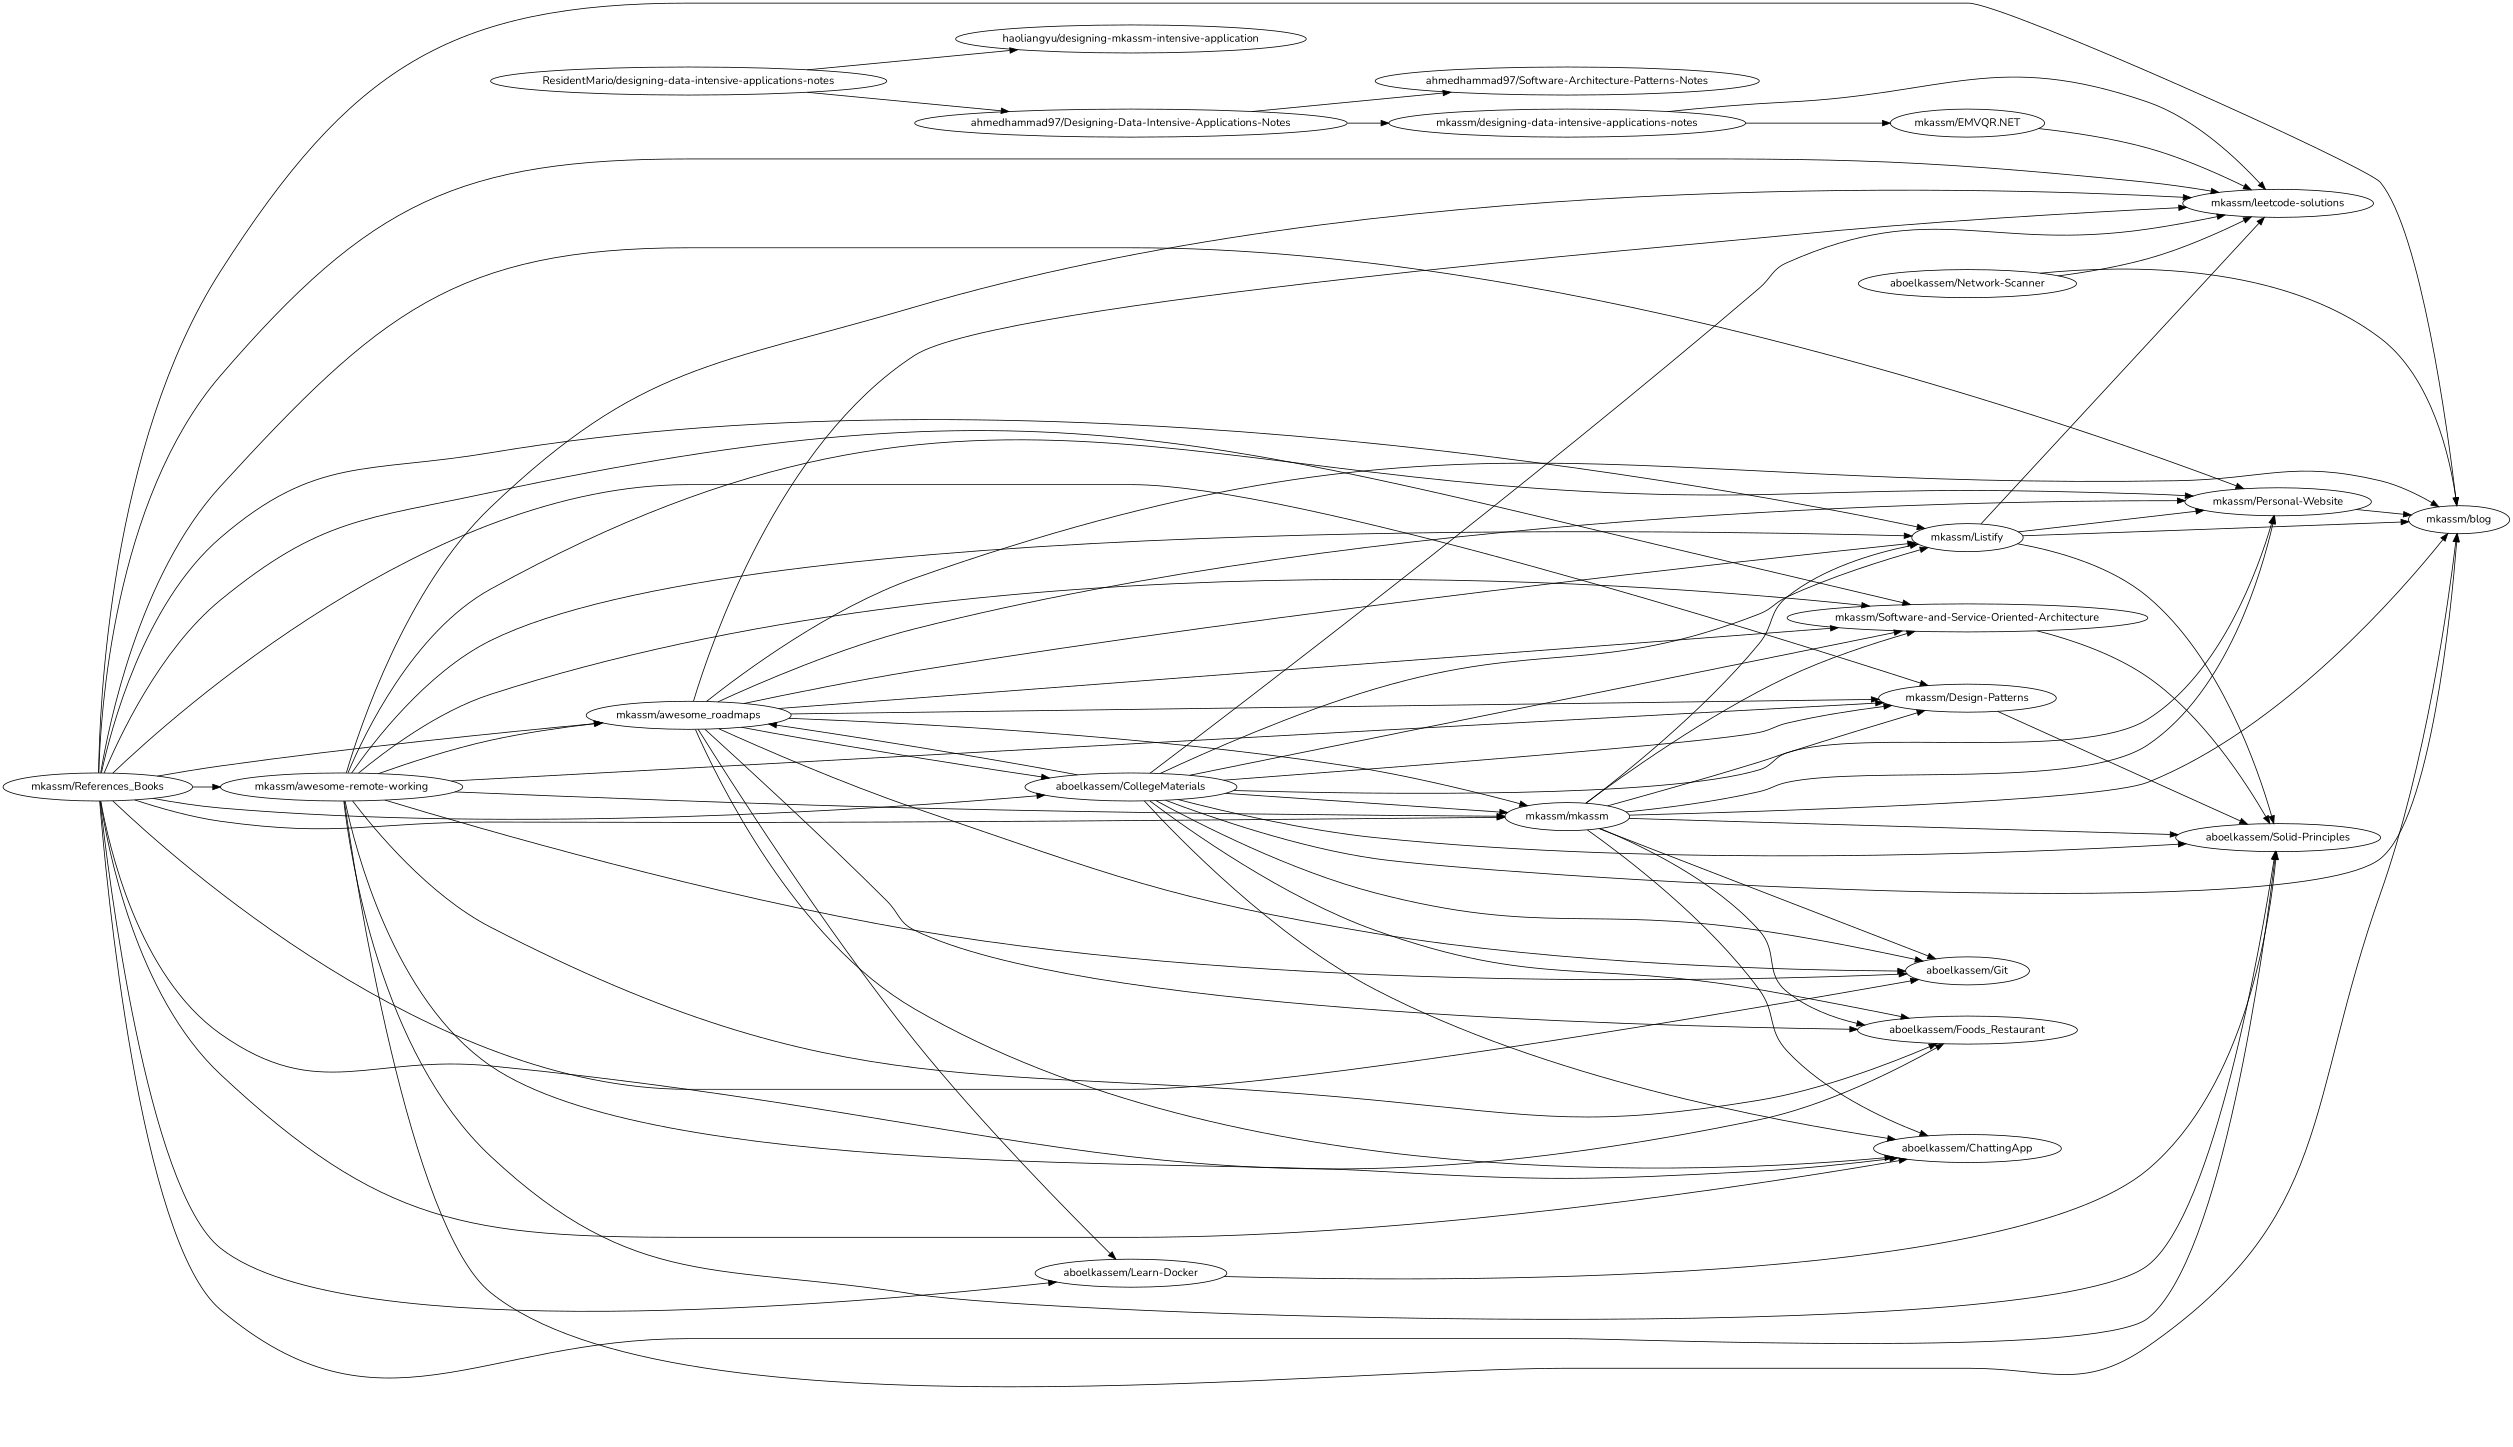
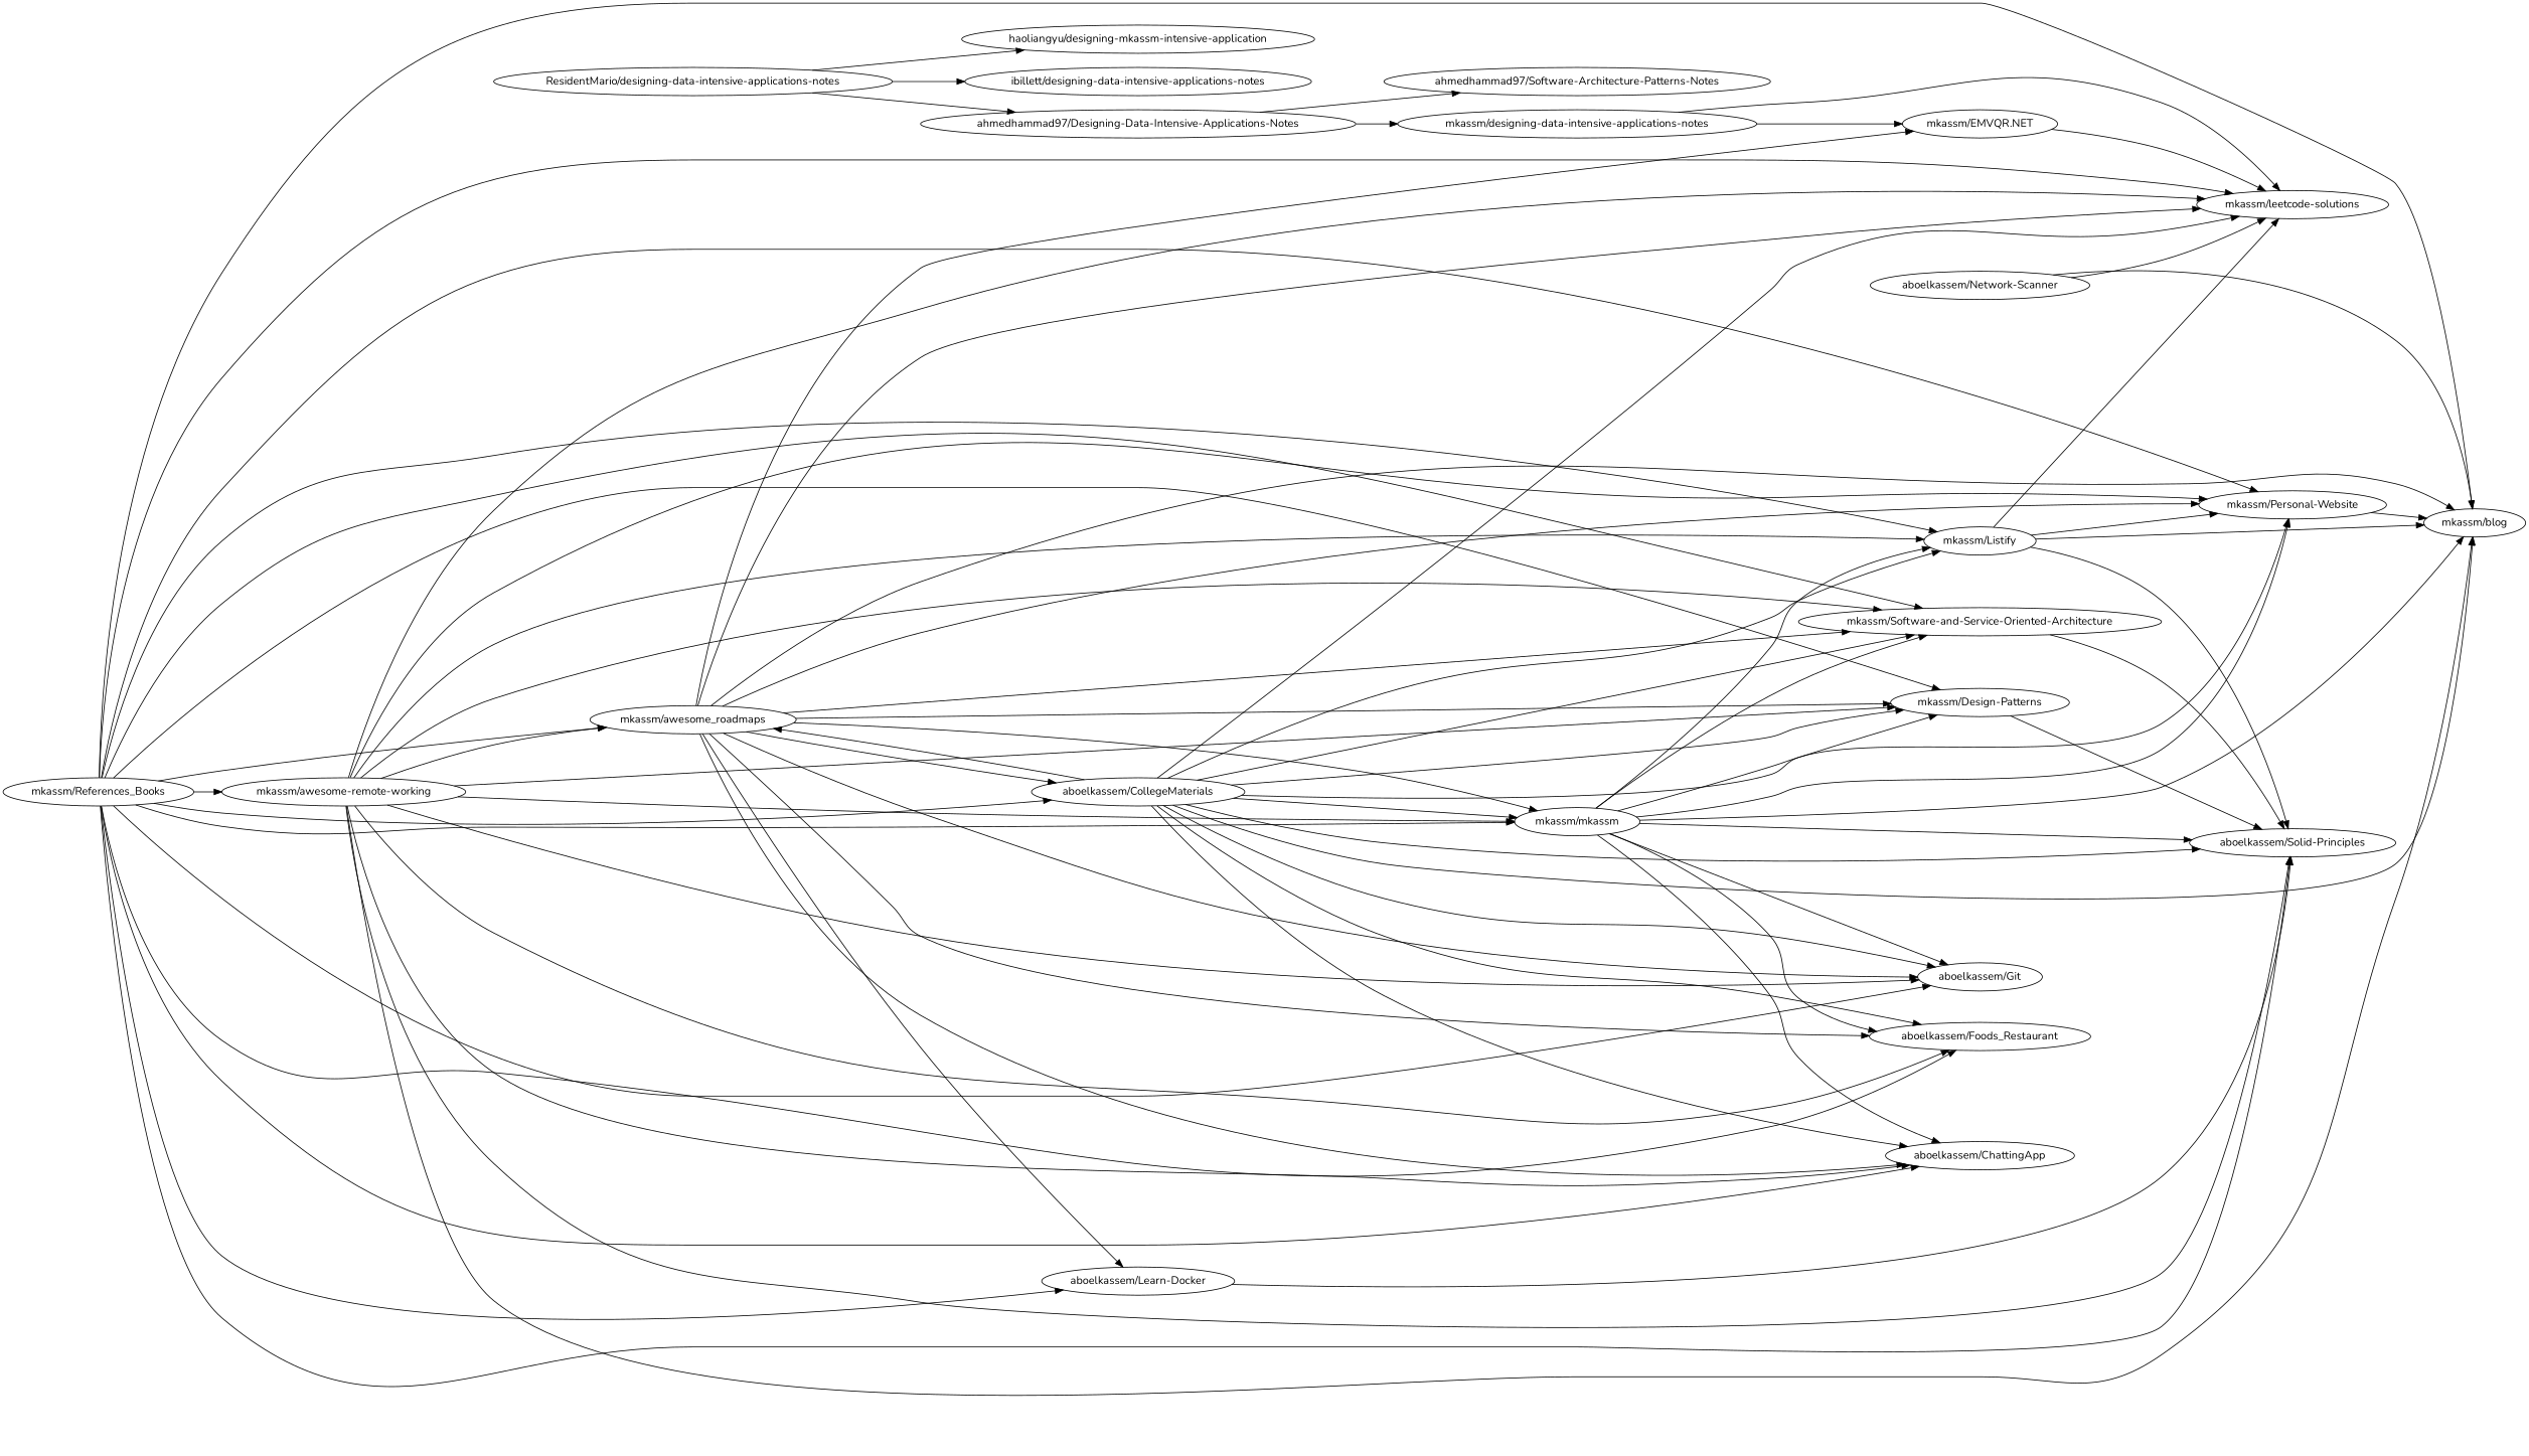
  digraph {
    fontname=Nunito
    rankdir=LR
    node [fontname=Nunito]
    edge [fontname=Nunito]
    "ResidentMario/designing-data-intensive-applications-notes" [l="3.587,44.671"]
    n2 [l="3.59,44.692" label="haoliangyu/designing-mkassm-intensive-application"]
    "ahmedhammad97/Designing-Data-Intensive-Applications-Notes" [l="3.565,44.648"]
+   "ibillett/designing-data-intensive-applications-notes" [l="3.616,44.673"]
    "ahmedhammad97/Software-Architecture-Patterns-Notes" [l="3.586,44.636"]
    "mkassm/designing-data-intensive-applications-notes" [l="3.532,44.63"]
    "mkassm/leetcode-solutions" [l="3.499,44.611"]
    "mkassm/EMVQR.NET" [l="3.516,44.625"]
    "mkassm/References_Books" [l="3.467,44.606"]
    "aboelkassem/CollegeMaterials" [l="3.487,44.595"]
    "mkassm/Design-Patterns" [l="3.497,44.588"]
    "mkassm/awesome_roadmaps" [l="3.475,44.596"]
    "mkassm/awesome-remote-working" [l="3.482,44.602"]
    "aboelkassem/Solid-Principles" [l="3.499,44.602"]
    "mkassm/mkassm" [l="3.485,44.588"]
    "mkassm/Software-and-Service-Oriented-Architecture" [l="3.485,44.611"]
    "mkassm/blog" [l="3.494,44.605"]
    "aboelkassem/Git" [l="3.465,44.587"]
    "mkassm/Personal-Website" [l="3.475,44.589"]
    "mkassm/Listify" [l="3.499,44.595"]
    "aboelkassem/Foods_Restaurant" [l="3.475,44.582"]
    "aboelkassem/ChattingApp" [l="3.46,44.592"]
    "aboelkassem/Learn-Docker" [l="3.446,44.601"]
    "aboelkassem/Network-Scanner" [l="3.518,44.609"]
    "ResidentMario/designing-data-intensive-applications-notes" -> n2
    "ResidentMario/designing-data-intensive-applications-notes" -> "ahmedhammad97/Designing-Data-Intensive-Applications-Notes"
+   "ResidentMario/designing-data-intensive-applications-notes" -> "ibillett/designing-data-intensive-applications-notes"
    "ahmedhammad97/Designing-Data-Intensive-Applications-Notes" -> "ahmedhammad97/Software-Architecture-Patterns-Notes"
    "ahmedhammad97/Designing-Data-Intensive-Applications-Notes" -> "mkassm/designing-data-intensive-applications-notes"
    "mkassm/designing-data-intensive-applications-notes" -> "mkassm/leetcode-solutions"
    "mkassm/designing-data-intensive-applications-notes" -> "mkassm/EMVQR.NET"
    "mkassm/EMVQR.NET" -> "mkassm/leetcode-solutions"
    "mkassm/References_Books" -> "mkassm/leetcode-solutions"
    "mkassm/References_Books" -> "aboelkassem/CollegeMaterials"
    "mkassm/References_Books" -> "mkassm/Design-Patterns"
    "mkassm/References_Books" -> "mkassm/awesome_roadmaps"
    "mkassm/References_Books" -> "mkassm/awesome-remote-working"
    "mkassm/References_Books" -> "aboelkassem/Solid-Principles"
    "mkassm/References_Books" -> "mkassm/mkassm"
    "mkassm/References_Books" -> "mkassm/Software-and-Service-Oriented-Architecture"
    "mkassm/References_Books" -> "mkassm/blog"
    "mkassm/References_Books" -> "aboelkassem/Git"
    "mkassm/References_Books" -> "mkassm/Personal-Website"
    "mkassm/References_Books" -> "mkassm/Listify"
    "mkassm/References_Books" -> "aboelkassem/Foods_Restaurant"
    "mkassm/References_Books" -> "aboelkassem/ChattingApp"
    "mkassm/References_Books" -> "aboelkassem/Learn-Docker"
    "aboelkassem/CollegeMaterials" -> "mkassm/leetcode-solutions"
    "aboelkassem/CollegeMaterials" -> "mkassm/Design-Patterns"
    "aboelkassem/CollegeMaterials" -> "mkassm/awesome_roadmaps"
    "aboelkassem/CollegeMaterials" -> "aboelkassem/Solid-Principles"
    "aboelkassem/CollegeMaterials" -> "mkassm/mkassm"
    "aboelkassem/CollegeMaterials" -> "mkassm/Software-and-Service-Oriented-Architecture"
    "aboelkassem/CollegeMaterials" -> "mkassm/blog"
    "aboelkassem/CollegeMaterials" -> "aboelkassem/Git"
    "aboelkassem/CollegeMaterials" -> "mkassm/Personal-Website"
    "aboelkassem/CollegeMaterials" -> "mkassm/Listify"
    "aboelkassem/CollegeMaterials" -> "aboelkassem/Foods_Restaurant"
    "aboelkassem/CollegeMaterials" -> "aboelkassem/ChattingApp"
    "mkassm/Design-Patterns" -> "aboelkassem/Solid-Principles"
    "mkassm/awesome_roadmaps" -> "mkassm/leetcode-solutions"
    "mkassm/awesome_roadmaps" -> "aboelkassem/CollegeMaterials"
    "mkassm/awesome_roadmaps" -> "mkassm/Design-Patterns"
    "mkassm/awesome_roadmaps" -> "mkassm/mkassm"
    "mkassm/awesome_roadmaps" -> "mkassm/Software-and-Service-Oriented-Architecture"
    "mkassm/awesome_roadmaps" -> "mkassm/blog"
    "mkassm/awesome_roadmaps" -> "aboelkassem/Git"
    "mkassm/awesome_roadmaps" -> "mkassm/Personal-Website"
-   "mkassm/awesome_roadmaps" -> "mkassm/Listify"
+   "mkassm/awesome_roadmaps" -> "mkassm/EMVQR.NET"
    "mkassm/awesome_roadmaps" -> "aboelkassem/Foods_Restaurant"
    "mkassm/awesome_roadmaps" -> "aboelkassem/ChattingApp"
    "mkassm/awesome_roadmaps" -> "aboelkassem/Learn-Docker"
    "mkassm/awesome-remote-working" -> "mkassm/leetcode-solutions"
    "mkassm/awesome-remote-working" -> "mkassm/Design-Patterns"
    "mkassm/awesome-remote-working" -> "mkassm/awesome_roadmaps"
    "mkassm/awesome-remote-working" -> "aboelkassem/Solid-Principles"
    "mkassm/awesome-remote-working" -> "mkassm/mkassm"
    "mkassm/awesome-remote-working" -> "mkassm/Software-and-Service-Oriented-Architecture"
    "mkassm/awesome-remote-working" -> "mkassm/blog"
    "mkassm/awesome-remote-working" -> "aboelkassem/Git"
    "mkassm/awesome-remote-working" -> "mkassm/Personal-Website"
    "mkassm/awesome-remote-working" -> "mkassm/Listify"
    "mkassm/awesome-remote-working" -> "aboelkassem/Foods_Restaurant"
    "mkassm/awesome-remote-working" -> "aboelkassem/ChattingApp"
    "mkassm/mkassm" -> "mkassm/Design-Patterns"
    "mkassm/mkassm" -> "aboelkassem/Solid-Principles"
    "mkassm/mkassm" -> "mkassm/Software-and-Service-Oriented-Architecture"
    "mkassm/mkassm" -> "mkassm/blog"
    "mkassm/mkassm" -> "aboelkassem/Git"
    "mkassm/mkassm" -> "mkassm/Personal-Website"
    "mkassm/mkassm" -> "mkassm/Listify"
    "mkassm/mkassm" -> "aboelkassem/Foods_Restaurant"
    "mkassm/mkassm" -> "aboelkassem/ChattingApp"
    "mkassm/Software-and-Service-Oriented-Architecture" -> "aboelkassem/Solid-Principles"
    "mkassm/Personal-Website" -> "mkassm/blog"
    "mkassm/Listify" -> "mkassm/leetcode-solutions"
    "mkassm/Listify" -> "aboelkassem/Solid-Principles"
    "mkassm/Listify" -> "mkassm/blog"
    "mkassm/Listify" -> "mkassm/Personal-Website"
    "aboelkassem/Learn-Docker" -> "aboelkassem/Solid-Principles"
    "aboelkassem/Network-Scanner" -> "mkassm/leetcode-solutions"
    "aboelkassem/Network-Scanner" -> "mkassm/blog"
  }
